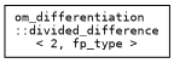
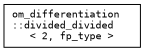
  digraph {
    rankdir=LR
    fontname="DejaVu Sans Mono"
-   n1 [color=black fillcolor=white fontname="DejaVu Sans Mono" fontsize=10 height=0.2 label="om_differentiation\l::divided_difference\l\< 2, fp_type \>" shape=record style=filled width=0.4]
+   n1 [color=black fillcolor=white fontname="DejaVu Sans Mono" fontsize=10 height=0.2 label="om_differentiation\l::divided_divided\l\< 2, fp_type \>" shape=record style=filled width=0.4]
  }
